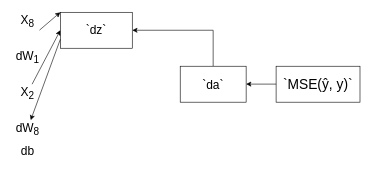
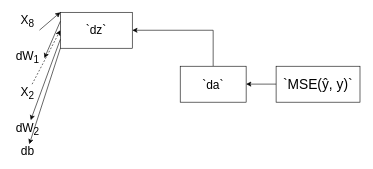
  <mxCell id="0" />
  <mxCell id="1" parent="0" />
  <mxCell id="2" value="" style="edgeStyle=orthogonalEdgeStyle;rounded=0;orthogonalLoop=1;jettySize=auto;html=1;endArrow=none;endFill=0;startArrow=classic;startFill=1;" parent="1" source="3" target="4" edge="1"><mxGeometry relative="1" as="geometry" /></mxCell>
  <mxCell id="3" value="&lt;span style=&quot;font-size: 20px&quot;&gt;`dz`&lt;/span&gt;&lt;sub&gt;&lt;br&gt;&lt;/sub&gt;" style="rounded=0;whiteSpace=wrap;html=1;" parent="1" vertex="1"><mxGeometry x="100" y="20" width="120" height="60" as="geometry" /></mxCell>
  <mxCell id="4" value="&lt;font style=&quot;font-size: 20px&quot;&gt;`da`&lt;/font&gt;" style="rounded=0;whiteSpace=wrap;html=1;" parent="1" vertex="1"><mxGeometry x="300" y="110" width="110" height="60" as="geometry" /></mxCell>
  <mxCell id="5" value="&lt;span style=&quot;font-size: 20px&quot;&gt;X&lt;sub&gt;8&lt;/sub&gt;&lt;/span&gt;" style="text;html=1;align=center;verticalAlign=middle;resizable=0;points=[];autosize=1;" parent="1" vertex="1"><mxGeometry x="25" y="20" width="40" height="30" as="geometry" /></mxCell>
  <mxCell id="6" value="&lt;font style=&quot;font-size: 20px&quot;&gt;X&lt;sub&gt;2&lt;/sub&gt;&lt;/font&gt;" style="text;html=1;align=center;verticalAlign=middle;resizable=0;points=[];autosize=1;" parent="1" vertex="1"><mxGeometry x="25" y="140" width="40" height="30" as="geometry" /></mxCell>
  <mxCell id="7" value="&lt;font style=&quot;font-size: 20px&quot;&gt;db&lt;/font&gt;" style="text;html=1;align=center;verticalAlign=middle;resizable=0;points=[];autosize=1;" parent="1" vertex="1"><mxGeometry x="25" y="240" width="40" height="20" as="geometry" /></mxCell>
  <mxCell id="8" value="&lt;span style=&quot;font-size: 20px&quot;&gt;dW&lt;sub&gt;1&lt;/sub&gt;&lt;/span&gt;" style="text;html=1;align=center;verticalAlign=middle;resizable=0;points=[];autosize=1;" parent="1" vertex="1"><mxGeometry x="20" y="80" width="50" height="30" as="geometry" /></mxCell>
- <mxCell id="9" value="&lt;font style=&quot;font-size: 20px&quot;&gt;dW&lt;sub&gt;8&lt;/sub&gt;&lt;/font&gt;" style="text;html=1;align=center;verticalAlign=middle;resizable=0;points=[];autosize=1;" parent="1" vertex="1"><mxGeometry x="20" y="200" width="50" height="30" as="geometry" /></mxCell>
+ <mxCell id="9" value="&lt;font style=&quot;font-size: 20px&quot;&gt;dW&lt;sub&gt;2&lt;/sub&gt;&lt;/font&gt;" style="text;html=1;align=center;verticalAlign=middle;resizable=0;points=[];autosize=1;" parent="1" vertex="1"><mxGeometry x="20" y="200" width="50" height="30" as="geometry" /></mxCell>
  <mxCell id="10" value="" style="endArrow=classic;html=1;entryX=0;entryY=0;entryDx=0;entryDy=0;exitX=1.004;exitY=0.994;exitDx=0;exitDy=0;exitPerimeter=0;" parent="1" source="5" target="3" edge="1"><mxGeometry width="50" height="50" relative="1" as="geometry"><mxPoint x="-4" y="61" as="sourcePoint" /><mxPoint x="105" y="80" as="targetPoint" /></mxGeometry></mxCell>
- <mxCell id="12" value="" style="endArrow=classic;html=1;entryX=0;entryY=0.5;entryDx=0;entryDy=0;" parent="1" source="6" target="3" edge="1"><mxGeometry width="50" height="50" relative="1" as="geometry"><mxPoint x="-5" y="140" as="sourcePoint" /><mxPoint x="74.28" y="278.58" as="targetPoint" /></mxGeometry></mxCell>
+ <mxCell id="11" value="" style="endArrow=none;html=1;exitX=1.067;exitY=0.55;exitDx=0;exitDy=0;exitPerimeter=0;entryX=0;entryY=0.25;entryDx=0;entryDy=0;endFill=0;startArrow=classic;startFill=1;" parent="1" source="8" target="3" edge="1"><mxGeometry width="50" height="50" relative="1" as="geometry"><mxPoint x="-5" y="101.42" as="sourcePoint" /><mxPoint x="44.28" y="150" as="targetPoint" /></mxGeometry></mxCell>
+ <mxCell id="12" value="" style="endArrow=classic;html=1;entryX=0;entryY=0.5;entryDx=0;entryDy=0;dashed=1;" parent="1" source="6" target="3" edge="1"><mxGeometry width="50" height="50" relative="1" as="geometry"><mxPoint x="-5" y="140" as="sourcePoint" /><mxPoint x="74.28" y="278.58" as="targetPoint" /></mxGeometry></mxCell>
  <mxCell id="13" value="" style="endArrow=none;html=1;entryX=0;entryY=0.75;entryDx=0;entryDy=0;startArrow=classic;startFill=1;endFill=0;" parent="1" source="9" target="3" edge="1"><mxGeometry width="50" height="50" relative="1" as="geometry"><mxPoint x="25.72" y="220" as="sourcePoint" /><mxPoint x="75" y="268.58" as="targetPoint" /></mxGeometry></mxCell>
+ <mxCell id="14" value="" style="endArrow=none;html=1;entryX=0;entryY=1;entryDx=0;entryDy=0;endFill=0;startArrow=classic;startFill=1;" parent="1" source="7" target="3" edge="1"><mxGeometry width="50" height="50" relative="1" as="geometry"><mxPoint x="-8" y="222" as="sourcePoint" /><mxPoint x="94.28" y="288.58" as="targetPoint" /></mxGeometry></mxCell>
  <mxCell id="15" value="" style="edgeStyle=orthogonalEdgeStyle;rounded=0;orthogonalLoop=1;jettySize=auto;html=1;startArrow=classic;startFill=1;endArrow=none;endFill=0;" parent="1" edge="1"><mxGeometry relative="1" as="geometry"><mxPoint x="410" y="139.86" as="sourcePoint" /><mxPoint x="470" y="139.86" as="targetPoint" /></mxGeometry></mxCell>
  <mxCell id="16" value="&lt;span style=&quot;font-family: inherit ; font-style: inherit ; font-weight: inherit ; background-color: transparent ; text-align: left&quot;&gt;&lt;font style=&quot;font-size: 23px&quot;&gt;`MSE(ŷ, y)`&lt;/font&gt;&lt;br&gt;&lt;/span&gt;" style="rounded=0;whiteSpace=wrap;html=1;" parent="1" vertex="1"><mxGeometry x="460" y="110" width="140" height="60" as="geometry" /></mxCell>
